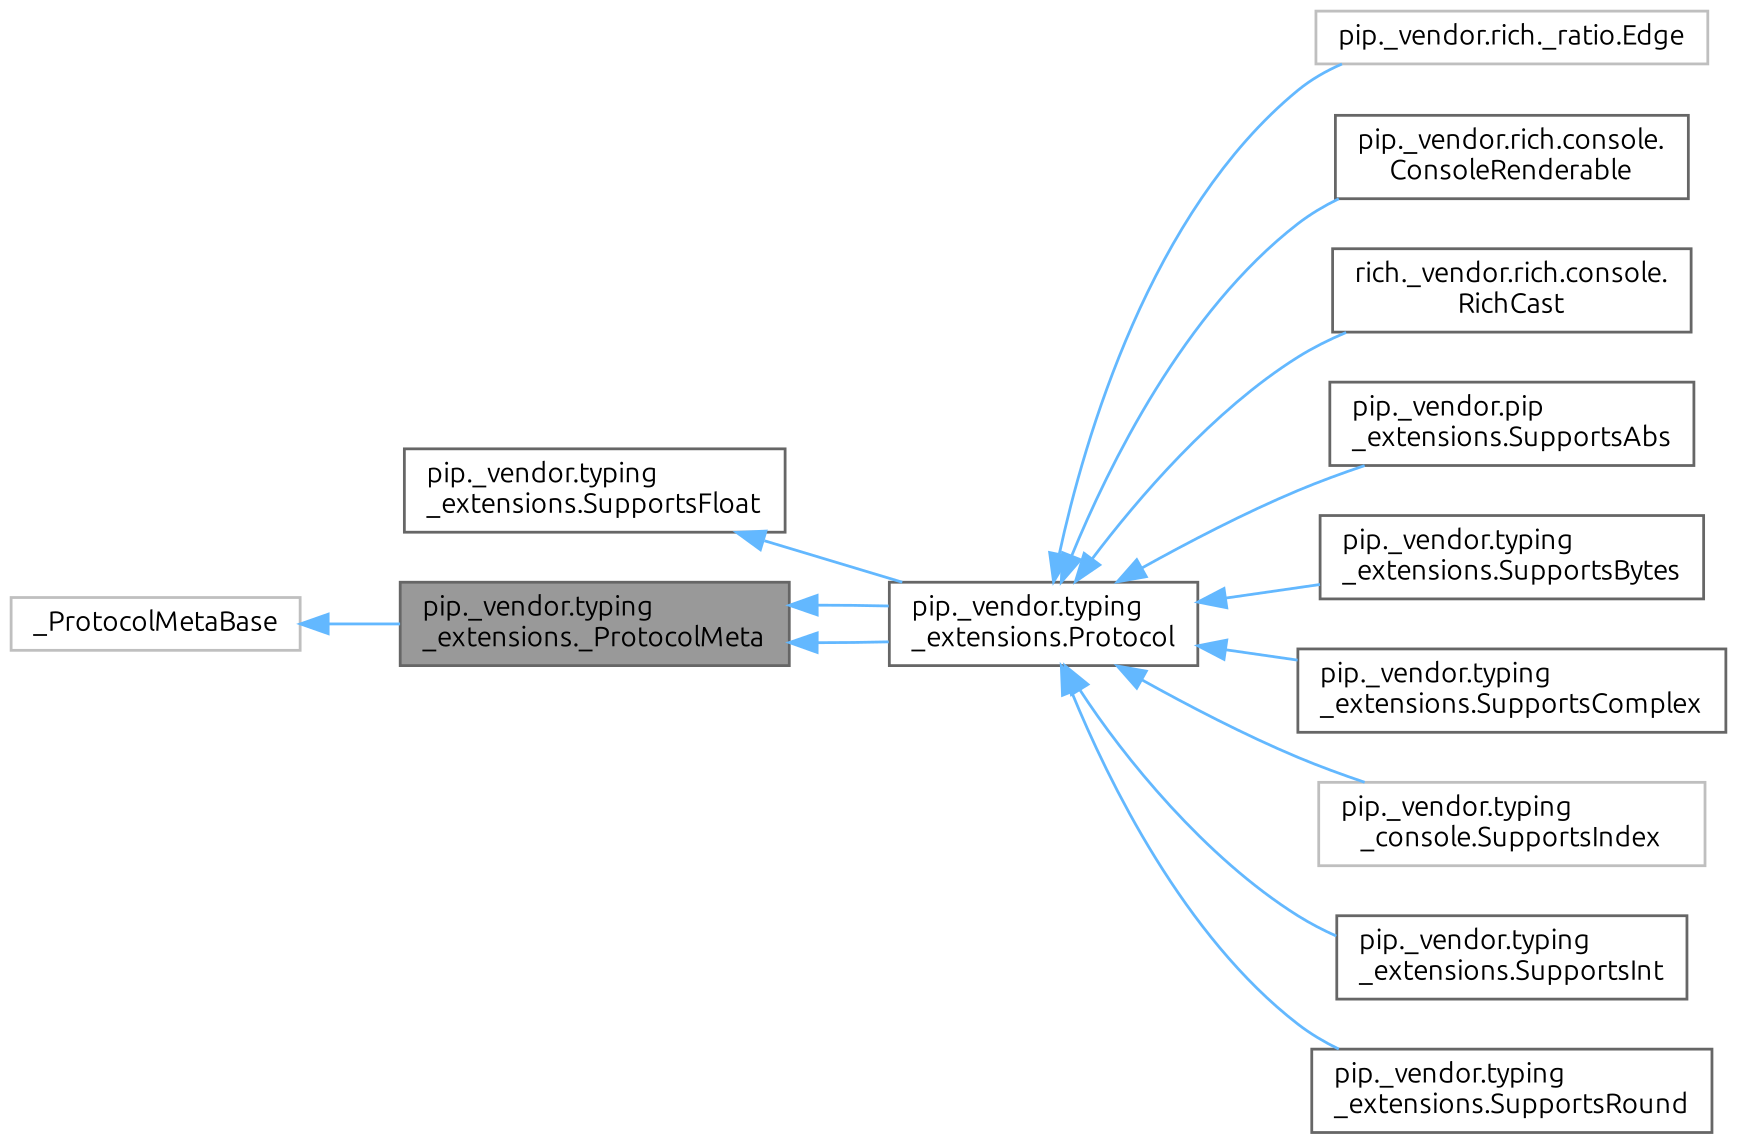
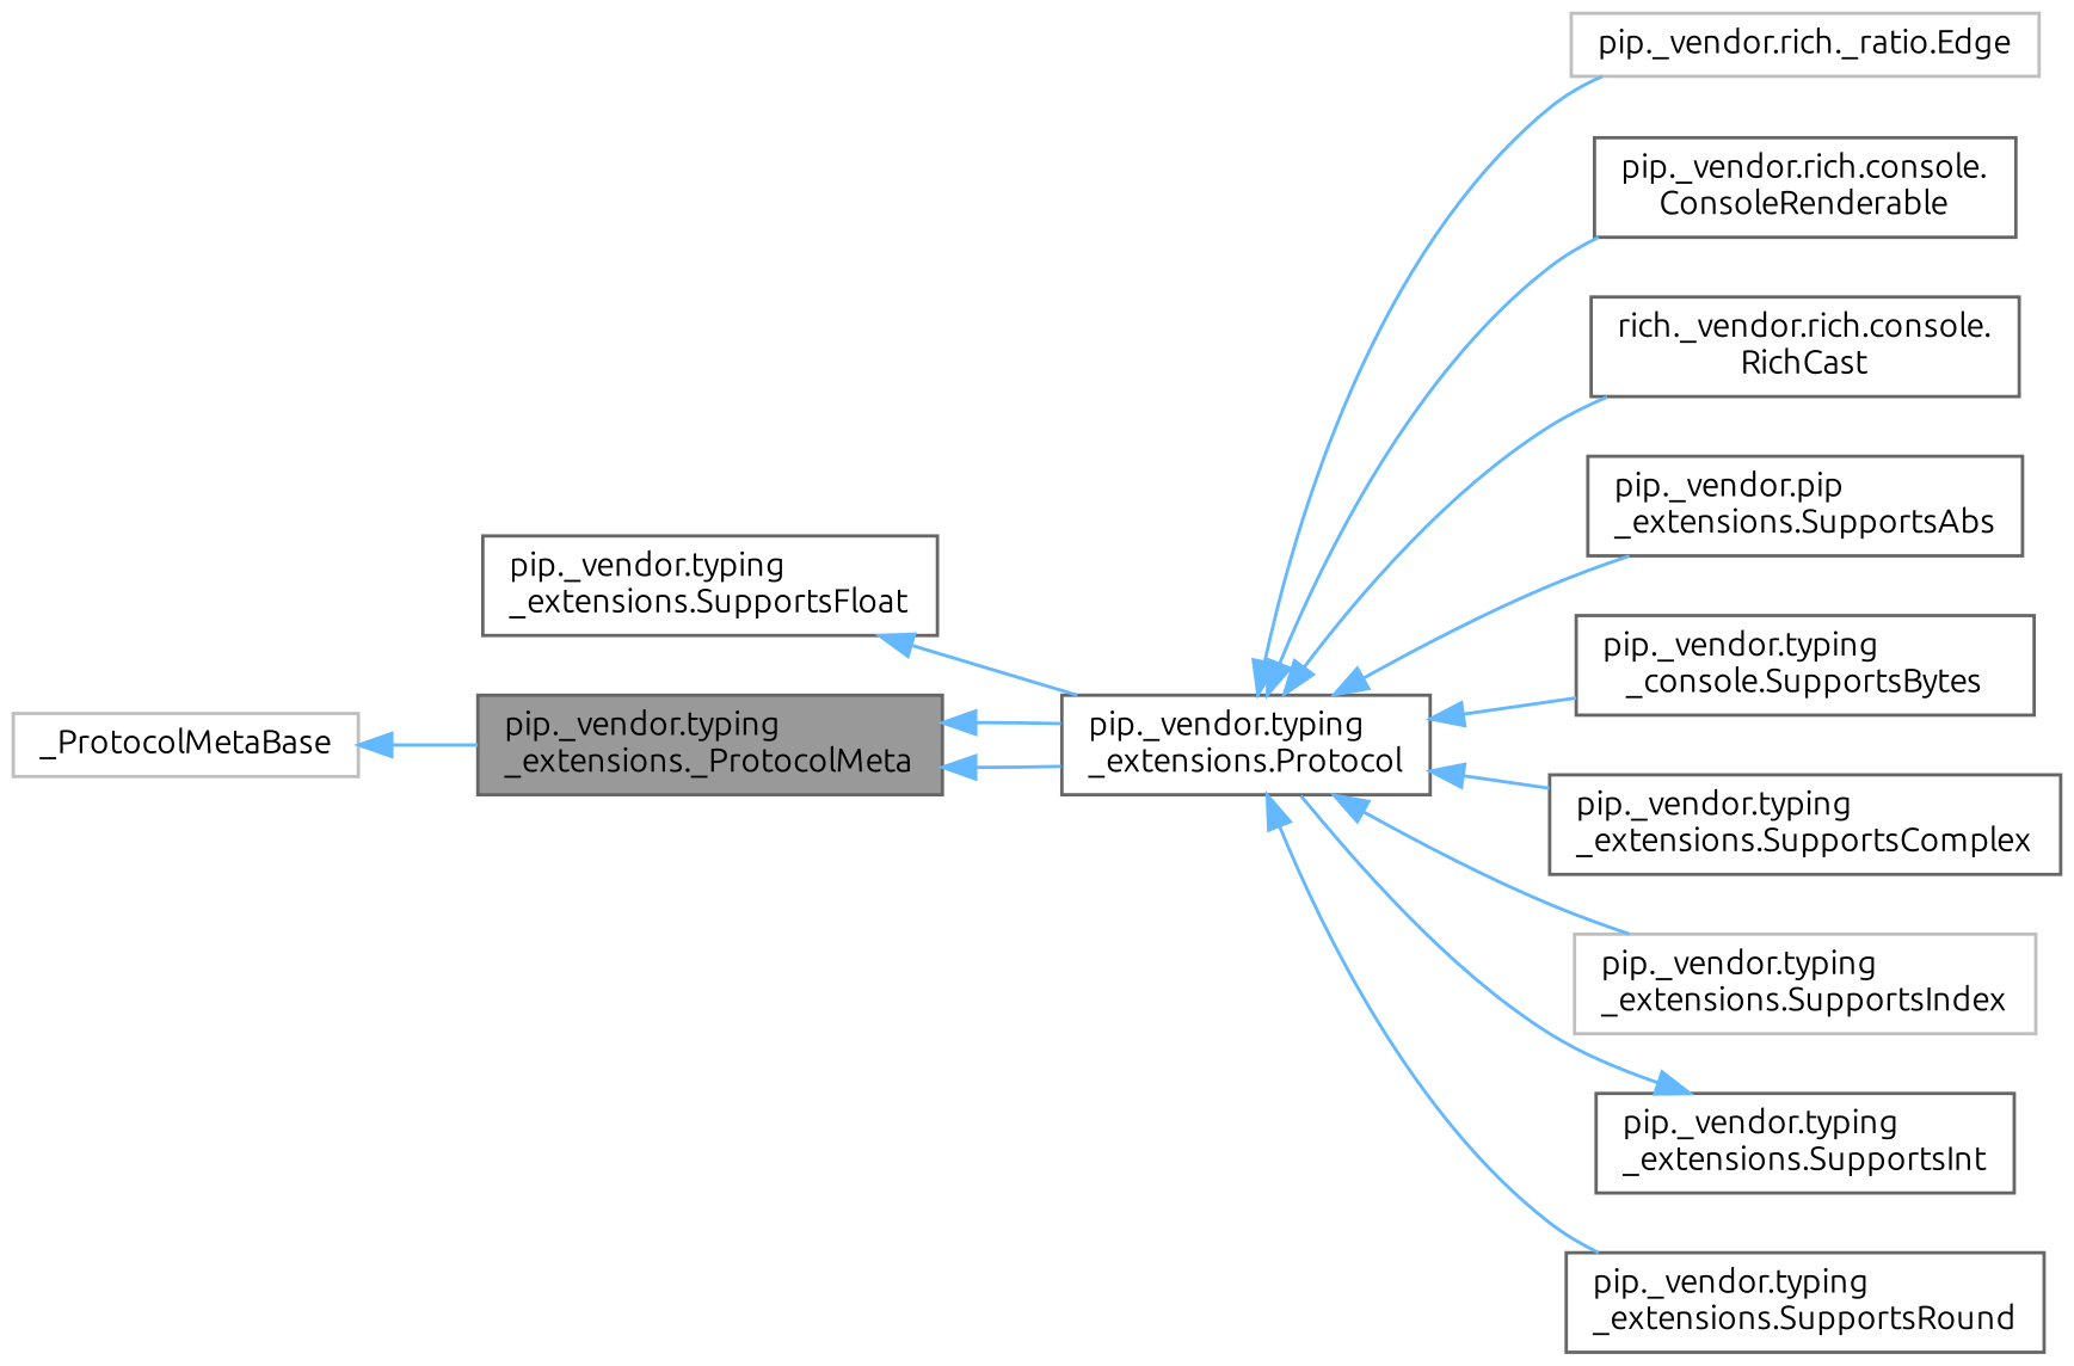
  digraph {
    fontname=Ubuntu
    rankdir=LR
    node [color=gray40 fillcolor=white fontname=Ubuntu fontsize=10 shape=box style=filled]
    edge [color=steelblue1 dir=back fontname=Ubuntu fontsize=10 labelfontname=Helvetica labelfontsize=10 style=solid]
    n1 [fillcolor=grey60 fontcolor=black height=0.2 label="pip._vendor.typing\l_extensions._ProtocolMeta" width=0.4]
    n2 [height=0.2 label="pip._vendor.typing\l_extensions.Protocol" width=0.4]
    n3 [color=grey75 height=0.2 label="pip._vendor.rich._ratio.Edge" width=0.4]
    n4 [height=0.2 label="pip._vendor.rich.console.\lConsoleRenderable" width=0.4]
    n5 [height=0.2 label="rich._vendor.rich.console.\lRichCast" width=0.4]
    n6 [height=0.2 label="pip._vendor.pip\l_extensions.SupportsAbs" width=0.4]
-   n7 [height=0.2 label="pip._vendor.typing\l_extensions.SupportsBytes" width=0.4]
+   n7 [height=0.2 label="pip._vendor.typing\l_console.SupportsBytes" width=0.4]
    n8 [height=0.2 label="pip._vendor.typing\l_extensions.SupportsComplex" width=0.4]
-   n9 [color=grey75 height=0.2 label="pip._vendor.typing\l_console.SupportsIndex" width=0.4]
+   n9 [color=grey75 height=0.2 label="pip._vendor.typing\l_extensions.SupportsIndex" width=0.4]
    n10 [height=0.2 label="pip._vendor.typing\l_extensions.SupportsInt" width=0.4]
    n11 [height=0.2 label="pip._vendor.typing\l_extensions.SupportsRound" width=0.4]
    n12 [color=grey75 height=0.2 label=_ProtocolMetaBase width=0.4]
    n13 [height=0.2 label="pip._vendor.typing\l_extensions.SupportsFloat" width=0.4]
    n1 -> n2
    n1 -> n2
    n2 -> n3
    n2 -> n4
    n2 -> n5
    n2 -> n6
    n2 -> n7
    n2 -> n8
    n2 -> n9
-   n2 -> n10
+   n10 -> n2
    n2 -> n11
    n12 -> n1
    n13 -> n2
  }
